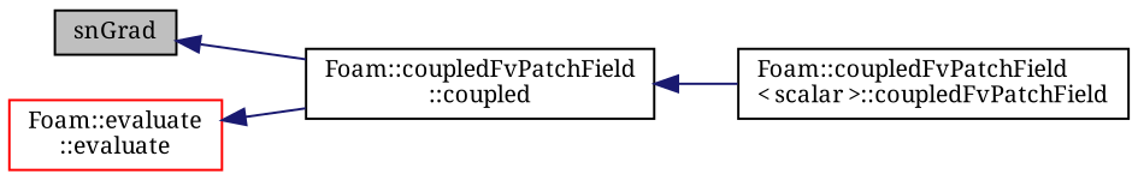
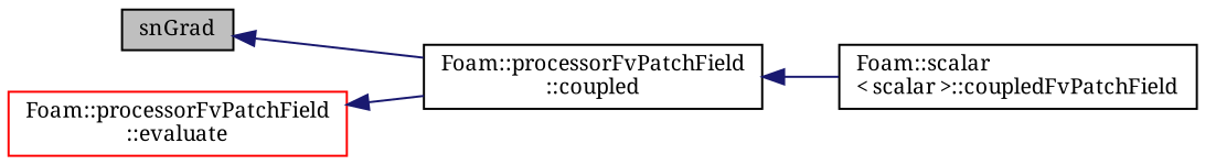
  digraph {
    fontname="Noto Serif"
    rankdir=LR
    node [color=black fontname="Noto Serif" fontsize=10 shape=record]
    edge [color=midnightblue dir=back fontname="Noto Serif" fontsize=10 labelfontname=Helvetica labelfontsize=10 style=solid]
    n1 [fillcolor=grey75 fontcolor=black height=0.2 label=snGrad style=filled width=0.4]
-   n2 [height=0.2 label="Foam::coupledFvPatchField\l::coupled" width=0.4]
-   n3 [height=0.2 label="Foam::coupledFvPatchField\l\< scalar \>::coupledFvPatchField" width=0.4]
-   n4 [color=red height=0.2 label="Foam::evaluate\l::evaluate" width=0.4]
+   n2 [height=0.2 label="Foam::processorFvPatchField\l::coupled" width=0.4]
+   n3 [height=0.2 label="Foam::scalar\l\< scalar \>::coupledFvPatchField" width=0.4]
+   n4 [color=red height=0.2 label="Foam::processorFvPatchField\l::evaluate" width=0.4]
    n1 -> n2
    n2 -> n3
    n4 -> n2
  }
